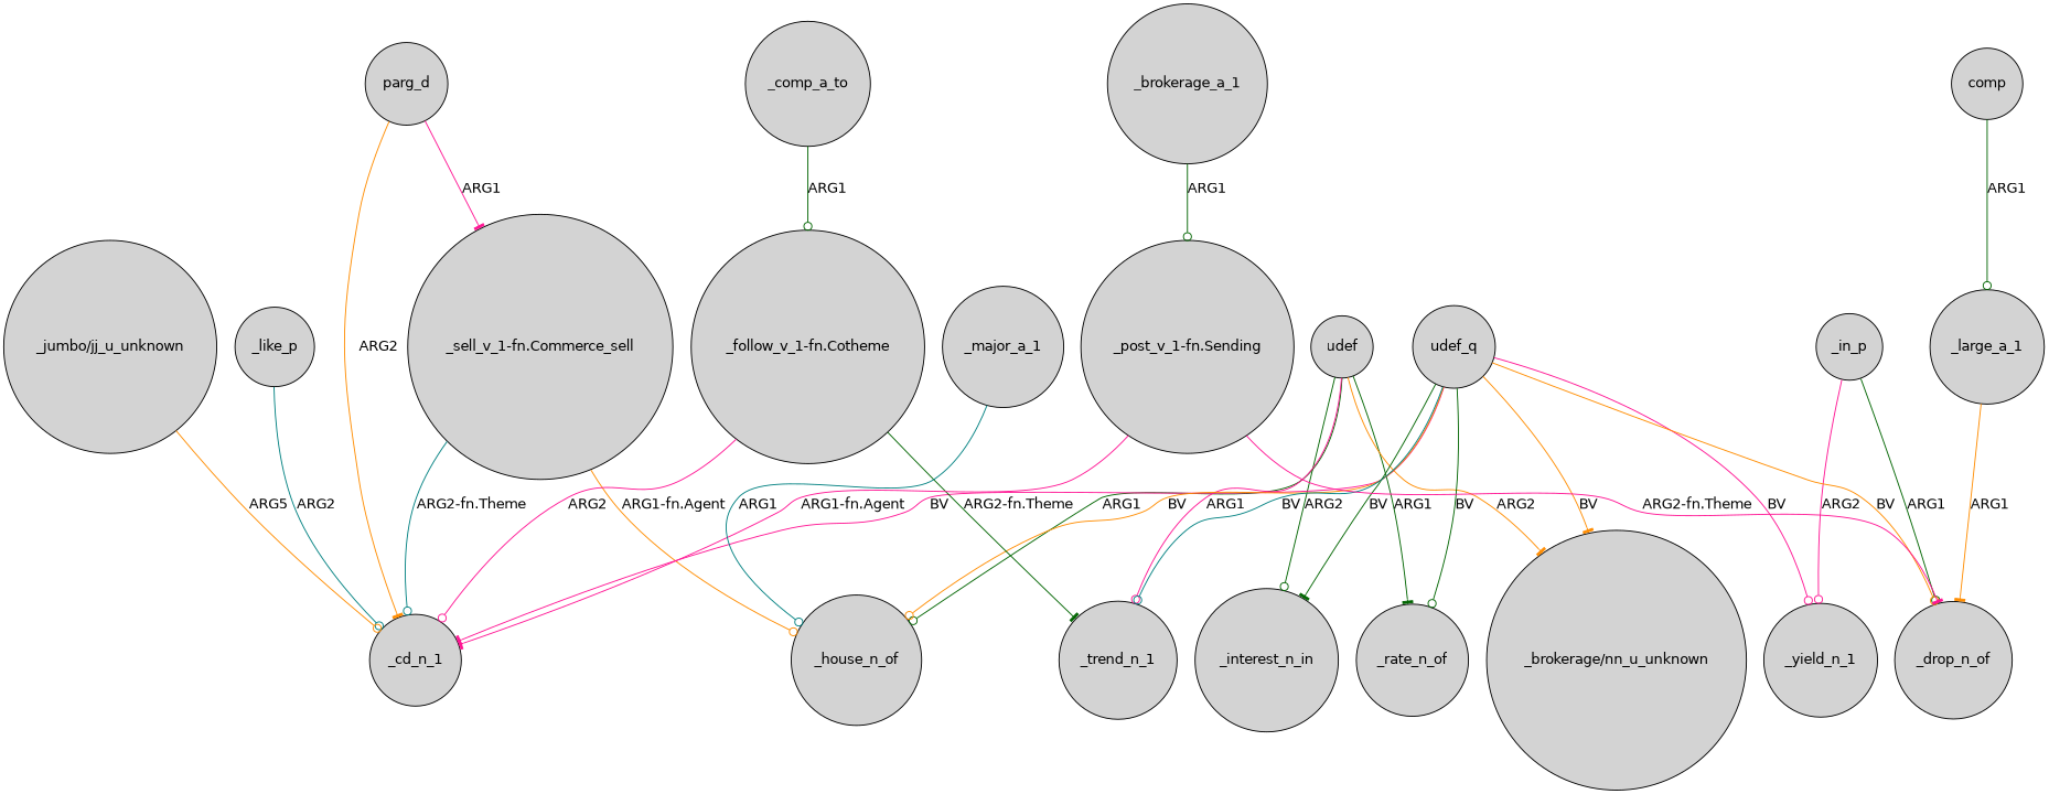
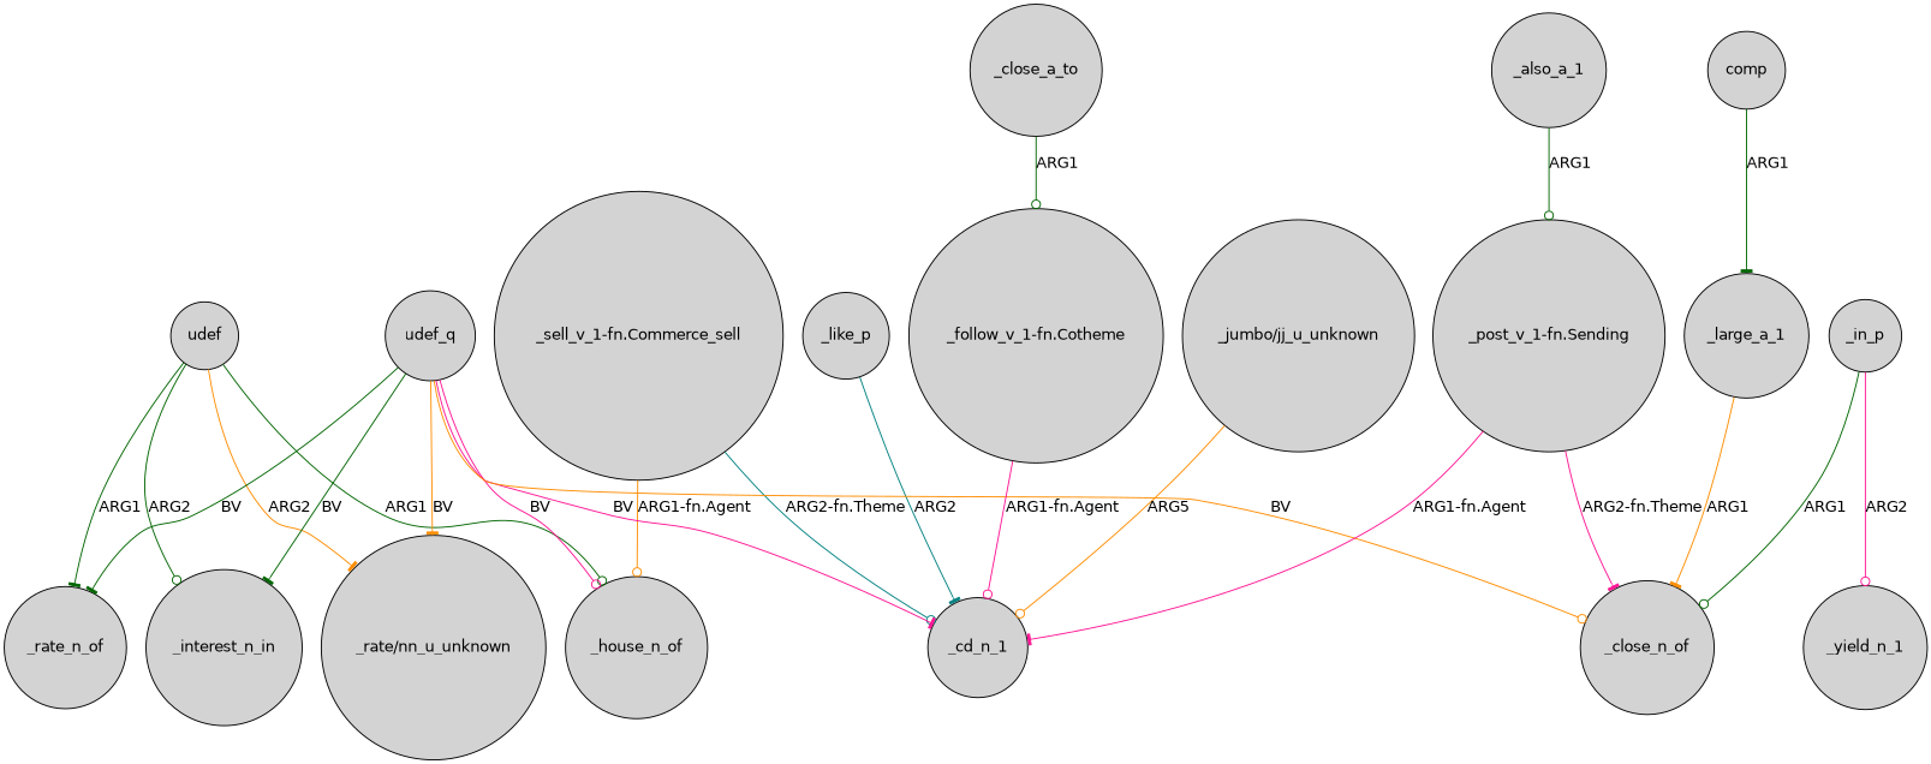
  digraph {
    fontname="DejaVu Sans"
    node [fontname="DejaVu Sans" shape=circle style=filled]
    edge [arrowhead=odot color=darkgreen fontname="DejaVu Sans"]
    "_sell_v_1-fn.Commerce_sell"
    _cd_n_1
    _house_n_of
    _like_p
    _in_p
    _yield_n_1
-   _drop_n_of
+   _drop_n_of [label=_close_n_of]
    comp
    _large_a_1
-   parg_d
    n11 [label=udef]
    _rate_n_of
    _interest_n_in
-   "_brokerage/nn_u_unknown"
-   _trend_n_1
+   "_brokerage/nn_u_unknown" [label="_rate/nn_u_unknown"]
    udef_q
-   _close_a_to [label=_comp_a_to]
+   _close_a_to
    "_follow_v_1-fn.Cotheme"
    "_jumbo/jj_u_unknown"
    "_post_v_1-fn.Sending"
-   _also_a_1 [label=_brokerage_a_1]
-   _major_a_1
+   _also_a_1
    "_sell_v_1-fn.Commerce_sell" -> _cd_n_1 [color=teal label="ARG2-fn.Theme"]
    "_sell_v_1-fn.Commerce_sell" -> _house_n_of [color=darkorange label="ARG1-fn.Agent"]
-   _like_p -> _cd_n_1 [color=teal label=ARG2]
+   _like_p -> _cd_n_1 [arrowhead=tee color=teal label=ARG2]
    _in_p -> _yield_n_1 [color=deeppink label=ARG2]
    _in_p -> _drop_n_of [label=ARG1]
-   comp -> _large_a_1 [label=ARG1]
+   comp -> _large_a_1 [arrowhead=tee label=ARG1]
    _large_a_1 -> _drop_n_of [arrowhead=tee color=darkorange label=ARG1]
-   parg_d -> "_sell_v_1-fn.Commerce_sell" [arrowhead=tee color=deeppink label=ARG1]
-   parg_d -> _cd_n_1 [arrowhead=tee color=darkorange label=ARG2]
    n11 -> _house_n_of [label=ARG1]
    n11 -> _rate_n_of [arrowhead=tee label=ARG1]
    n11 -> _interest_n_in [label=ARG2]
    n11 -> "_brokerage/nn_u_unknown" [arrowhead=tee color=darkorange label=ARG2]
-   n11 -> _trend_n_1 [color=deeppink label=ARG1]
    udef_q -> _cd_n_1 [arrowhead=tee color=deeppink label=BV]
-   udef_q -> _house_n_of [color=darkorange label=BV]
-   udef_q -> _yield_n_1 [color=deeppink label=BV]
+   udef_q -> _house_n_of [color=deeppink label=BV]
    udef_q -> _drop_n_of [color=darkorange label=BV]
-   udef_q -> _rate_n_of [label=BV]
+   udef_q -> _rate_n_of [arrowhead=tee label=BV]
    udef_q -> _interest_n_in [arrowhead=tee label=BV]
    udef_q -> "_brokerage/nn_u_unknown" [arrowhead=tee color=darkorange label=BV]
-   udef_q -> _trend_n_1 [color=teal label=BV]
    _close_a_to -> "_follow_v_1-fn.Cotheme" [label=ARG1]
-   "_follow_v_1-fn.Cotheme" -> _cd_n_1 [color=deeppink label=ARG2]
-   "_follow_v_1-fn.Cotheme" -> _trend_n_1 [arrowhead=tee label="ARG2-fn.Theme"]
+   "_follow_v_1-fn.Cotheme" -> _cd_n_1 [color=deeppink label="ARG1-fn.Agent"]
    "_jumbo/jj_u_unknown" -> _cd_n_1 [color=darkorange label=ARG5]
    "_post_v_1-fn.Sending" -> _cd_n_1 [arrowhead=tee color=deeppink label="ARG1-fn.Agent"]
    "_post_v_1-fn.Sending" -> _drop_n_of [arrowhead=tee color=deeppink label="ARG2-fn.Theme"]
    _also_a_1 -> "_post_v_1-fn.Sending" [label=ARG1]
-   _major_a_1 -> _house_n_of [color=teal label=ARG1]
  }
